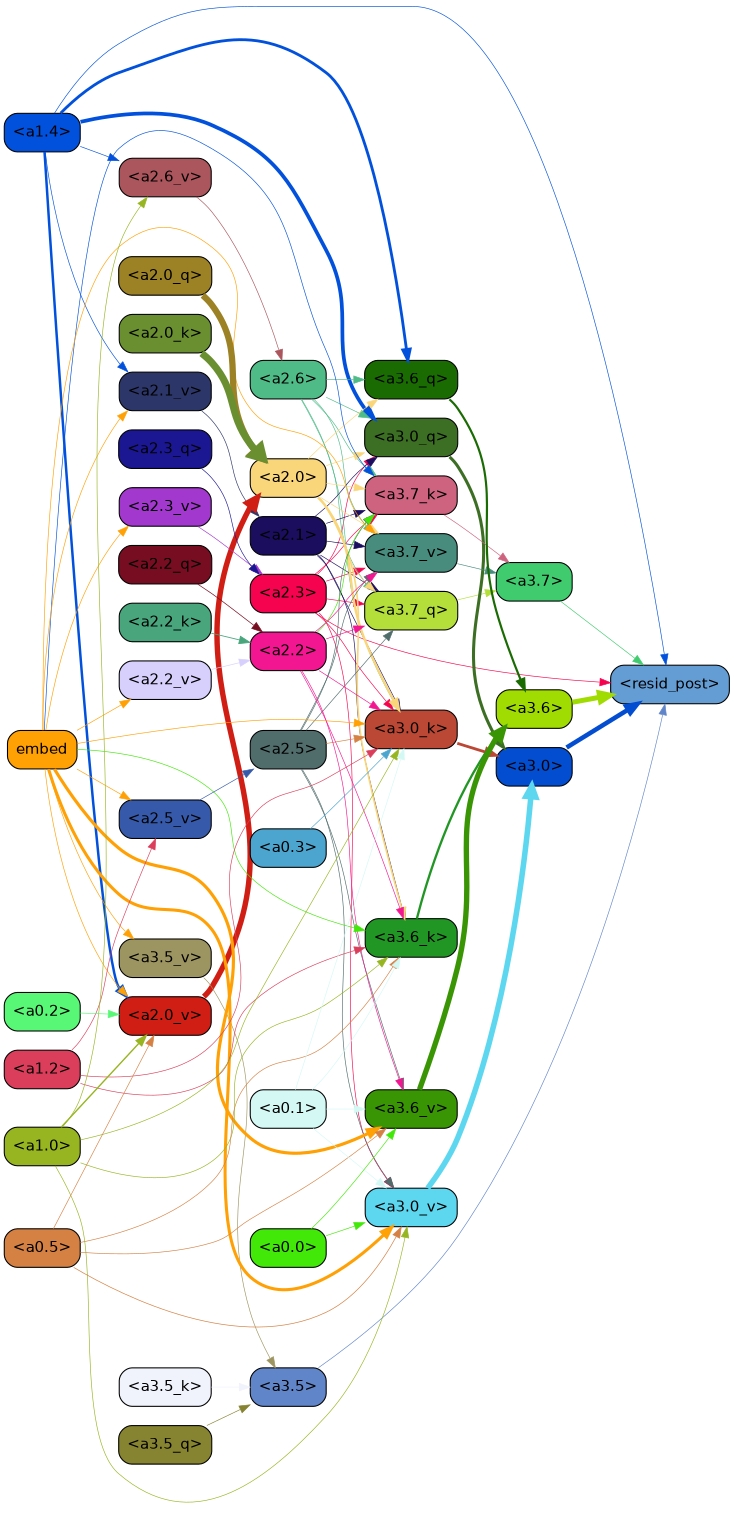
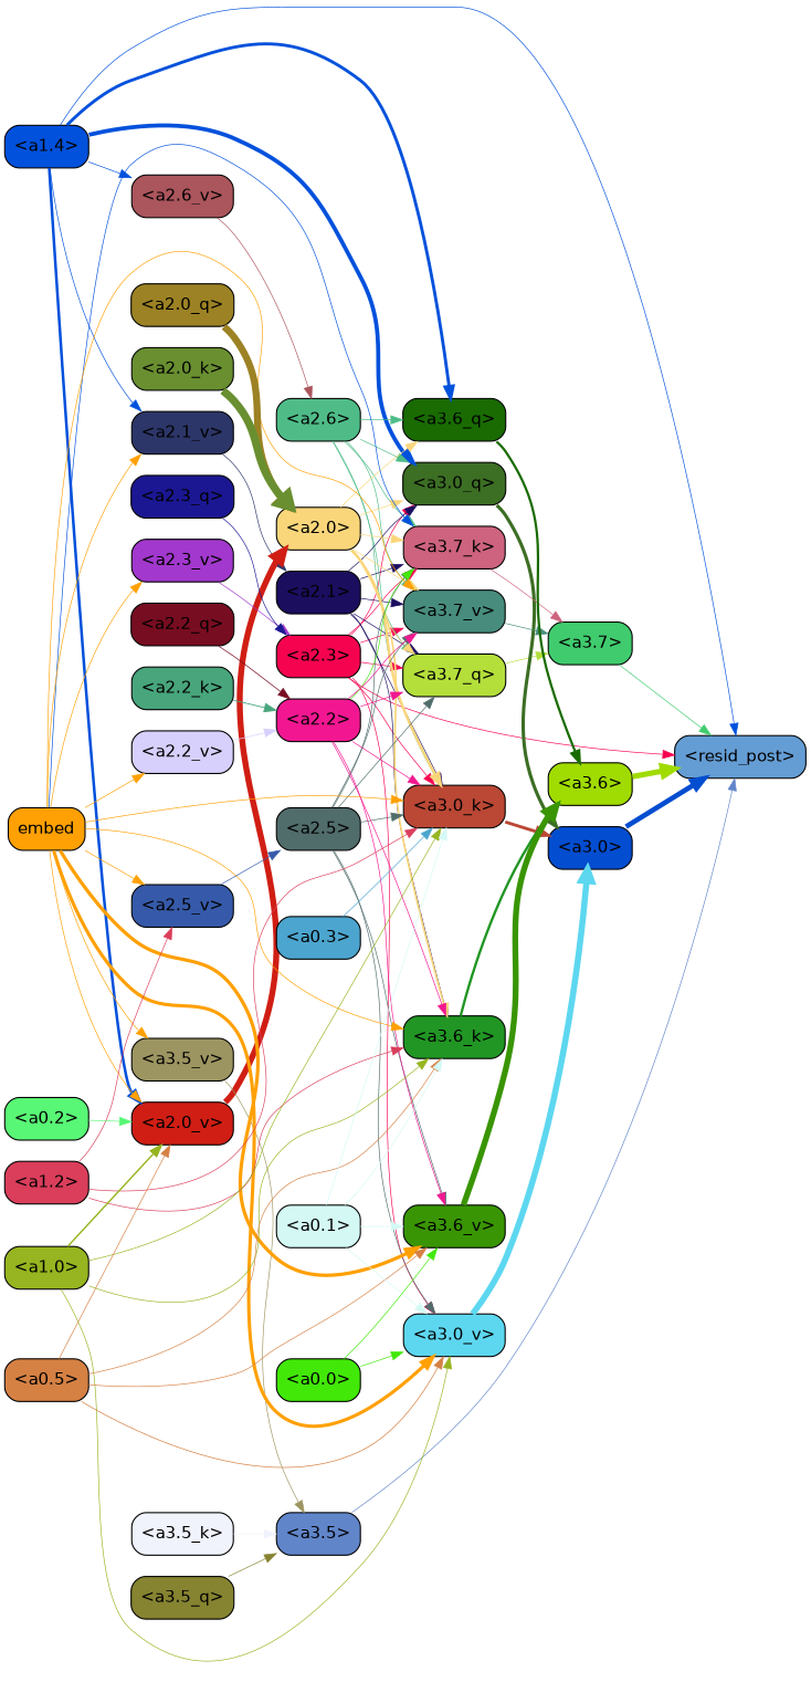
  strict digraph {
    rankdir=LR
    splines=true
    node [color=black fontname=Helvetica shape=box style="filled, rounded"]
    edge [color="#ffa004" penwidth=0.6]
    "<a3.7>" [fillcolor="#40cb6e"]
    "<resid_post>" [fillcolor="#649dd4"]
    "<a3.6>" [fillcolor="#a0db01"]
    "<a3.5>" [fillcolor="#6185c9"]
    "<a3.0>" [fillcolor="#034dd0"]
    "<a2.3>" [fillcolor="#f60350"]
    "<a3.7_q>" [fillcolor="#b4df3b"]
    "<a3.0_q>" [fillcolor="#3c6e24"]
    "<a3.7_k>" [fillcolor="#cd637e"]
    "<a3.0_k>" [fillcolor="#bb4735"]
    "<a3.7_v>" [fillcolor="#478c7d"]
    "<a3.0_v>" [fillcolor="#5dd7f0"]
    "<a1.4>" [fillcolor="#0151dc"]
    "<a3.6_q>" [fillcolor="#196b02"]
    "<a2.6_v>" [fillcolor="#ab555c"]
    "<a2.1_v>" [fillcolor="#2c3668"]
    "<a2.0_v>" [fillcolor="#d01e14"]
    "<a2.6>" [fillcolor="#4fbc88"]
    "<a2.1>" [fillcolor="#1b0e5f"]
    "<a2.0>" [fillcolor="#fad67b"]
    "<a3.6_k>" [fillcolor="#219624"]
    "<a3.5_q>" [fillcolor="#868331"]
    "<a3.5_k>" [fillcolor="#f0f2fc"]
    "<a3.6_v>" [fillcolor="#399503"]
    "<a3.5_v>" [fillcolor="#9d9561"]
    "<a2.5>" [fillcolor="#506c6b"]
    "<a2.2>" [fillcolor="#f21791"]
    embed [fillcolor="#ffa004"]
    "<a2.5_v>" [fillcolor="#365aa9"]
    "<a2.3_v>" [fillcolor="#a238cd"]
    "<a2.2_v>" [fillcolor="#d7d0fd"]
    "<a1.2>" [fillcolor="#da3e5b"]
    "<a1.0>" [fillcolor="#96b520"]
    "<a0.5>" [fillcolor="#d58144"]
    "<a0.1>" [fillcolor="#d4f9f5"]
    "<a0.3>" [fillcolor="#4ca5ce"]
    "<a0.2>" [fillcolor="#59f776"]
    "<a0.0>" [fillcolor="#42e808"]
    "<a2.3_q>" [fillcolor="#1b1793"]
    "<a2.2_q>" [fillcolor="#770d21"]
    "<a2.0_q>" [fillcolor="#9c8224"]
    "<a2.2_k>" [fillcolor="#48a57c"]
    "<a2.0_k>" [fillcolor="#698f30"]
    "<a3.7>" -> "<resid_post>" [color="#40cb6e"]
    "<a3.6>" -> "<resid_post>" [color="#a0db01" penwidth=4.670643210411072]
    "<a3.5>" -> "<resid_post>" [color="#6185c9"]
    "<a3.0>" -> "<resid_post>" [color="#034dd0" penwidth=4.246885180473328]
    "<a2.3>" -> "<resid_post>" [color="#f60350"]
    "<a2.3>" -> "<a3.7_q>" [color="#f60350"]
    "<a2.3>" -> "<a3.0_q>" [color="#f60350"]
    "<a2.3>" -> "<a3.7_k>" [color="#f60350"]
    "<a2.3>" -> "<a3.0_k>" [color="#f60350"]
    "<a2.3>" -> "<a3.7_v>" [color="#f60350"]
    "<a2.3>" -> "<a3.0_v>" [color="#f60350"]
    "<a3.7_q>" -> "<a3.7>" [color="#b4df3b"]
    "<a3.0_q>" -> "<a3.0>" [color="#3c6e24" penwidth=2.8638100624084473]
    "<a3.7_k>" -> "<a3.7>" [color="#cd637e"]
    "<a3.0_k>" -> "<a3.0>" [color="#bb4735" penwidth=2.6274144649505615]
    "<a3.7_v>" -> "<a3.7>" [color="#478c7d"]
    "<a3.0_v>" -> "<a3.0>" [color="#5dd7f0" penwidth=5.188832879066467]
    "<a1.4>" -> "<resid_post>" [color="#0151dc"]
    "<a1.4>" -> "<a3.0_q>" [color="#0151dc" penwidth=3.477886103093624]
    "<a1.4>" -> "<a3.6_q>" [color="#0151dc" penwidth=2.6487714648246765]
    "<a1.4>" -> "<a2.6_v>" [color="#0151dc"]
    "<a1.4>" -> "<a2.1_v>" [color="#0151dc"]
    "<a1.4>" -> "<a2.0_v>" [color="#0151dc" penwidth=2.3358620405197144]
    "<a3.6_q>" -> "<a3.6>" [color="#196b02" penwidth=2.03758105635643]
    "<a2.6_v>" -> "<a2.6>" [color="#ab555c"]
    "<a2.1_v>" -> "<a2.1>" [color="#2c3668"]
    "<a2.0_v>" -> "<a2.0>" [color="#d01e14" penwidth=5.070239782333374]
    "<a2.6>" -> "<a3.7_q>" [color="#4fbc88"]
    "<a2.6>" -> "<a3.0_q>" [color="#4fbc88"]
    "<a2.6>" -> "<a3.7_k>" [color="#4fbc88"]
    "<a2.6>" -> "<a3.0_k>" [color="#4fbc88"]
    "<a2.6>" -> "<a3.7_v>" [color="#4fbc88"]
    "<a2.6>" -> "<a3.6_q>" [color="#4fbc88"]
    "<a2.1>" -> "<a3.7_q>" [color="#1b0e5f"]
    "<a2.1>" -> "<a3.0_q>" [color="#1b0e5f"]
    "<a2.1>" -> "<a3.7_k>" [color="#1b0e5f"]
    "<a2.1>" -> "<a3.0_k>" [color="#1b0e5f"]
    "<a2.1>" -> "<a3.7_v>" [color="#1b0e5f"]
    "<a2.1>" -> "<a3.6_k>" [color="#1b0e5f"]
    "<a2.0>" -> "<a3.7_q>" [color="#fad67b"]
    "<a2.0>" -> "<a3.0_q>" [color="#fad67b"]
    "<a2.0>" -> "<a3.7_k>" [color="#fad67b"]
    "<a2.0>" -> "<a3.0_k>" [color="#fad67b" penwidth=2.23091459274292]
    "<a2.0>" -> "<a3.7_v>" [color="#fad67b"]
    "<a2.0>" -> "<a3.6_q>" [color="#fad67b"]
    "<a2.0>" -> "<a3.6_k>" [color="#fad67b" penwidth=1.5417278409004211]
    "<a3.6_k>" -> "<a3.6>" [color="#219624" penwidth=2.174198240041733]
    "<a3.5_q>" -> "<a3.5>" [color="#868331"]
    "<a3.5_k>" -> "<a3.5>" [color="#f0f2fc"]
    "<a3.6_v>" -> "<a3.6>" [color="#399503" penwidth=5.002329230308533]
    "<a3.5_v>" -> "<a3.5>" [color="#9d9561"]
    "<a2.5>" -> "<a3.7_q>" [color="#506c6b"]
    "<a2.5>" -> "<a3.7_k>" [color="#506c6b"]
-   "<a2.5>" -> "<a3.0_k>" [color="#d58144"]
+   "<a2.5>" -> "<a3.0_k>" [color="#506c6b"]
    "<a2.5>" -> "<a3.7_v>" [color="#506c6b"]
    "<a2.5>" -> "<a3.0_v>" [color="#506c6b"]
    "<a2.5>" -> "<a3.6_v>" [color="#506c6b"]
    "<a2.2>" -> "<a3.7_q>" [color="#f21791"]
    "<a2.2>" -> "<a3.7_k>" [color="#42e808"]
    "<a2.2>" -> "<a3.0_k>" [color="#f21791"]
    "<a2.2>" -> "<a3.7_v>" [color="#f21791"]
    "<a2.2>" -> "<a3.6_k>" [color="#f21791"]
    "<a2.2>" -> "<a3.6_v>" [color="#f21791"]
    embed -> "<a3.7_k>" [color="#0151dc"]
    embed -> "<a3.0_k>"
    embed -> "<a3.7_v>"
    embed -> "<a3.0_v>" [penwidth=2.8577730655670166]
    embed -> "<a2.1_v>"
    embed -> "<a2.0_v>"
-   embed -> "<a3.6_k>" [color="#42e808"]
+   embed -> "<a3.6_k>"
    embed -> "<a3.6_v>" [penwidth=2.9511587619781494]
    embed -> "<a3.5_v>"
    embed -> "<a2.5_v>"
    embed -> "<a2.3_v>"
    embed -> "<a2.2_v>"
    "<a2.5_v>" -> "<a2.5>" [color="#365aa9"]
    "<a2.3_v>" -> "<a2.3>" [color="#a238cd"]
    "<a2.2_v>" -> "<a2.2>" [color="#d7d0fd"]
    "<a1.2>" -> "<a3.0_k>" [color="#da3e5b"]
    "<a1.2>" -> "<a3.6_k>" [color="#da3e5b"]
    "<a1.2>" -> "<a2.5_v>" [color="#da3e5b"]
    "<a1.0>" -> "<a3.0_k>" [color="#96b520"]
    "<a1.0>" -> "<a3.0_v>" [color="#96b520"]
-   "<a1.0>" -> "<a2.6_v>" [color="#96b520"]
    "<a1.0>" -> "<a2.0_v>" [color="#96b520" penwidth=1.3103609085083008]
    "<a1.0>" -> "<a3.6_k>" [color="#96b520"]
    "<a0.5>" -> "<a3.0_v>" [color="#d58144" penwidth=0.6446345448493958]
    "<a0.5>" -> "<a2.0_v>" [color="#d58144"]
    "<a0.5>" -> "<a3.6_k>" [color="#d58144"]
    "<a0.5>" -> "<a3.6_v>" [color="#d58144"]
    "<a0.1>" -> "<a3.0_k>" [color="#d4f9f5"]
    "<a0.1>" -> "<a3.0_v>" [color="#d4f9f5"]
    "<a0.1>" -> "<a3.6_k>" [color="#d4f9f5"]
    "<a0.1>" -> "<a3.6_v>" [color="#d4f9f5"]
    "<a0.3>" -> "<a3.0_k>" [color="#4ca5ce"]
    "<a0.2>" -> "<a2.0_v>" [color="#59f776"]
    "<a0.0>" -> "<a3.0_v>" [color="#42e808"]
    "<a0.0>" -> "<a3.6_v>" [color="#42e808"]
    "<a2.3_q>" -> "<a2.3>" [color="#1b1793"]
    "<a2.2_q>" -> "<a2.2>" [color="#770d21" penwidth=0.6407594680786133]
    "<a2.0_q>" -> "<a2.0>" [color="#9c8224" penwidth=5.885338068008423]
    "<a2.2_k>" -> "<a2.2>" [color="#48a57c" penwidth=0.7811911106109619]
    "<a2.0_k>" -> "<a2.0>" [color="#698f30" penwidth=6.657835483551025]
  }
